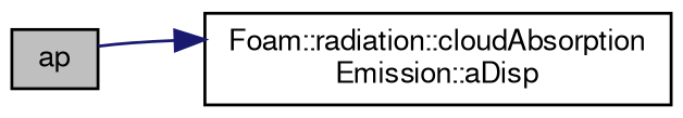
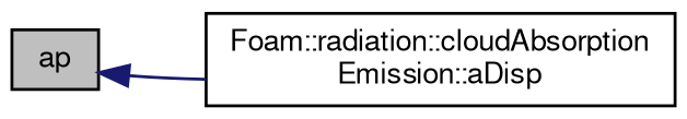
  digraph {
    rankdir=LR
    node [color=black fontname=FreeSans fontsize=10 shape=record]
    n1 [fillcolor=grey75 fontcolor=black height=0.2 label=ap style=filled width=0.4]
    n2 [height=0.2 label="Foam::radiation::cloudAbsorption\lEmission::aDisp" width=0.4]
-   n2 -> n1 [color=midnightblue dir=back fontname=FreeSans fontsize=10 labelfontname=FreeSans labelfontsize=10 style=solid]
+   n1 -> n2 [color=midnightblue dir=back fontname=FreeSans fontsize=10 labelfontname=FreeSans labelfontsize=10 style=solid]
  }
